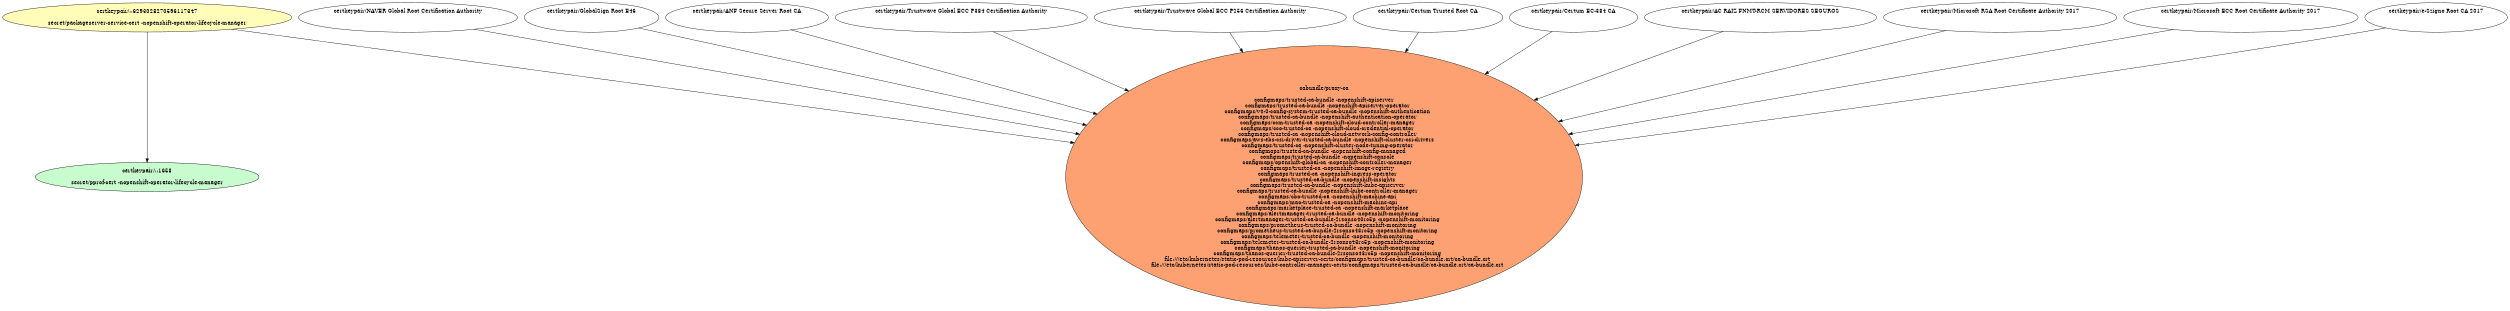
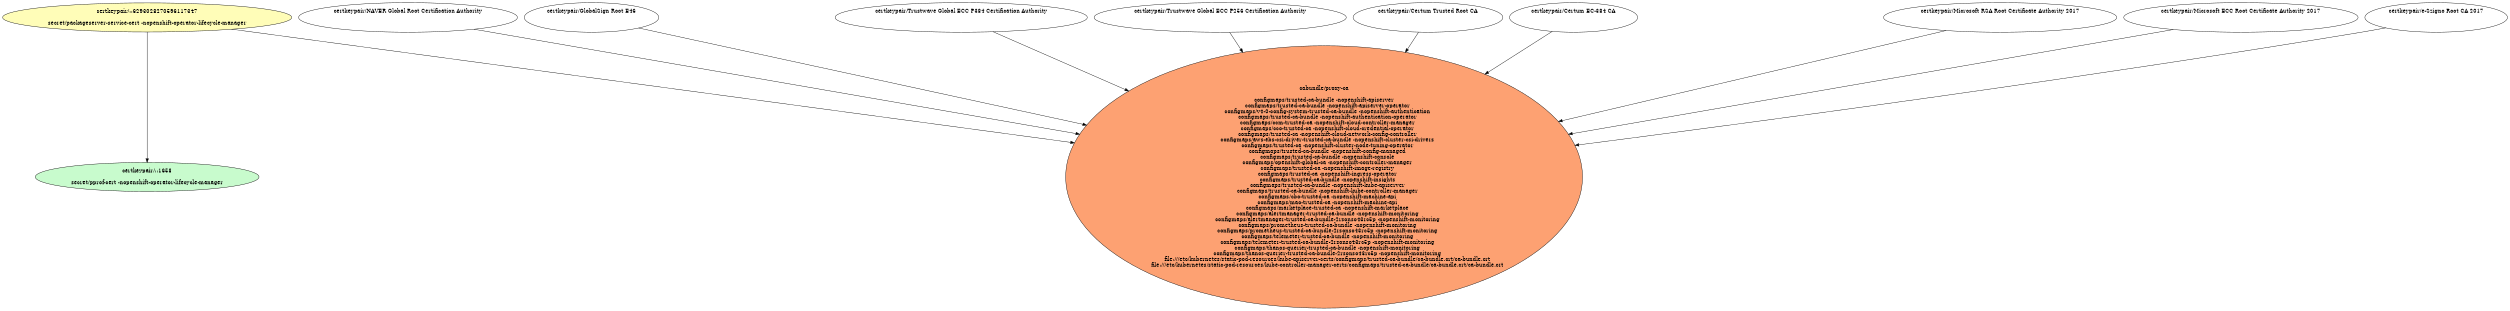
  digraph {
    node [fillcolor=white style=filled]
    n1 [fillcolor="#c8fbcd" label="certkeypair/::1658\n\nsecret/pprof-cert -nopenshift-operator-lifecycle-manager\n"]
    n2 [label="certkeypair/NAVER Global Root Certification Authority\n\n\n"]
    n3 [fillcolor="#fda172" label="cabundle/proxy-ca\n\nconfigmaps/trusted-ca-bundle -nopenshift-apiserver\n    configmaps/trusted-ca-bundle -nopenshift-apiserver-operator\n    configmaps/v4-0-config-system-trusted-ca-bundle -nopenshift-authentication\n    configmaps/trusted-ca-bundle -nopenshift-authentication-operator\n    configmaps/ccm-trusted-ca -nopenshift-cloud-controller-manager\n    configmaps/cco-trusted-ca -nopenshift-cloud-credential-operator\n    configmaps/trusted-ca -nopenshift-cloud-network-config-controller\n    configmaps/aws-ebs-csi-driver-trusted-ca-bundle -nopenshift-cluster-csi-drivers\n    configmaps/trusted-ca -nopenshift-cluster-node-tuning-operator\n    configmaps/trusted-ca-bundle -nopenshift-config-managed\n    configmaps/trusted-ca-bundle -nopenshift-console\n    configmaps/openshift-global-ca -nopenshift-controller-manager\n    configmaps/trusted-ca -nopenshift-image-registry\n    configmaps/trusted-ca -nopenshift-ingress-operator\n    configmaps/trusted-ca-bundle -nopenshift-insights\n    configmaps/trusted-ca-bundle -nopenshift-kube-apiserver\n    configmaps/trusted-ca-bundle -nopenshift-kube-controller-manager\n    configmaps/cbo-trusted-ca -nopenshift-machine-api\n    configmaps/mao-trusted-ca -nopenshift-machine-api\n    configmaps/marketplace-trusted-ca -nopenshift-marketplace\n    configmaps/alertmanager-trusted-ca-bundle -nopenshift-monitoring\n    configmaps/alertmanager-trusted-ca-bundle-2rsonso43rc5p -nopenshift-monitoring\n    configmaps/prometheus-trusted-ca-bundle -nopenshift-monitoring\n    configmaps/prometheus-trusted-ca-bundle-2rsonso43rc5p -nopenshift-monitoring\n    configmaps/telemeter-trusted-ca-bundle -nopenshift-monitoring\n    configmaps/telemeter-trusted-ca-bundle-2rsonso43rc5p -nopenshift-monitoring\n    configmaps/thanos-querier-trusted-ca-bundle -nopenshift-monitoring\n    configmaps/thanos-querier-trusted-ca-bundle-2rsonso43rc5p -nopenshift-monitoring\n    file:///etc/kubernetes/static-pod-resources/kube-apiserver-certs/configmaps/trusted-ca-bundle/ca-bundle.crt/ca-bundle.crt\n    file:///etc/kubernetes/static-pod-resources/kube-controller-manager-certs/configmaps/trusted-ca-bundle/ca-bundle.crt/ca-bundle.crt\n"]
    n4 [label="certkeypair/GlobalSign Root E46\n\n\n"]
-   n5 [label="certkeypair/ANF Secure Server Root CA\n\n\n"]
    n6 [label="certkeypair/Trustwave Global ECC P384 Certification Authority\n\n\n"]
    n7 [label="certkeypair/Trustwave Global ECC P256 Certification Authority\n\n\n"]
    n8 [label="certkeypair/Certum Trusted Root CA\n\n\n"]
    n9 [label="certkeypair/Certum EC-384 CA\n\n\n"]
-   n10 [label="certkeypair/AC RAIZ FNMT-RCM SERVIDORES SEGUROS\n\n\n"]
    n11 [label="certkeypair/Microsoft RSA Root Certificate Authority 2017\n\n\n"]
    n12 [label="certkeypair/Microsoft ECC Root Certificate Authority 2017\n\n\n"]
    n13 [label="certkeypair/e-Szigno Root CA 2017\n\n\n"]
    n14 [fillcolor="#fffdb8" label="certkeypair/::6293028270596117347\n\nsecret/packageserver-service-cert -nopenshift-operator-lifecycle-manager\n"]
    n2 -> n3
    n4 -> n3
-   n5 -> n3
    n6 -> n3
    n7 -> n3
    n8 -> n3
    n9 -> n3
-   n10 -> n3
    n11 -> n3
    n12 -> n3
    n13 -> n3
    n14 -> n1
    n14 -> n3
  }
